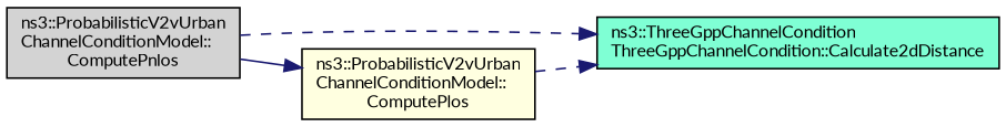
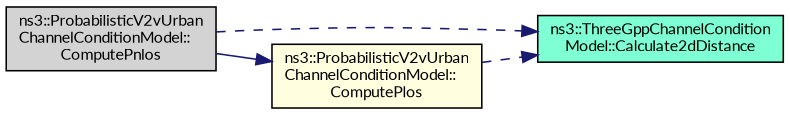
  digraph {
    rankdir=LR
    fontname=Lato
    node [color=black fontname=Lato fontsize=10 shape=record style=filled]
    edge [color=midnightblue fontname=Lato fontsize=10 labelfontname=Helvetica labelfontsize=10 style=dashed]
    n1 [fillcolor=lightgrey fontcolor=black height=0.2 label="ns3::ProbabilisticV2vUrban\lChannelConditionModel::\lComputePnlos" width=0.4]
-   n2 [fillcolor=aquamarine height=0.2 label="ns3::ThreeGppChannelCondition\lThreeGppChannelCondition::Calculate2dDistance" width=0.4]
+   n2 [fillcolor=aquamarine height=0.2 label="ns3::ThreeGppChannelCondition\lModel::Calculate2dDistance" width=0.4]
    n3 [fillcolor=lightyellow height=0.2 label="ns3::ProbabilisticV2vUrban\lChannelConditionModel::\lComputePlos" width=0.4]
    n1 -> n2
    n1 -> n3 [style=solid]
    n3 -> n2
  }
